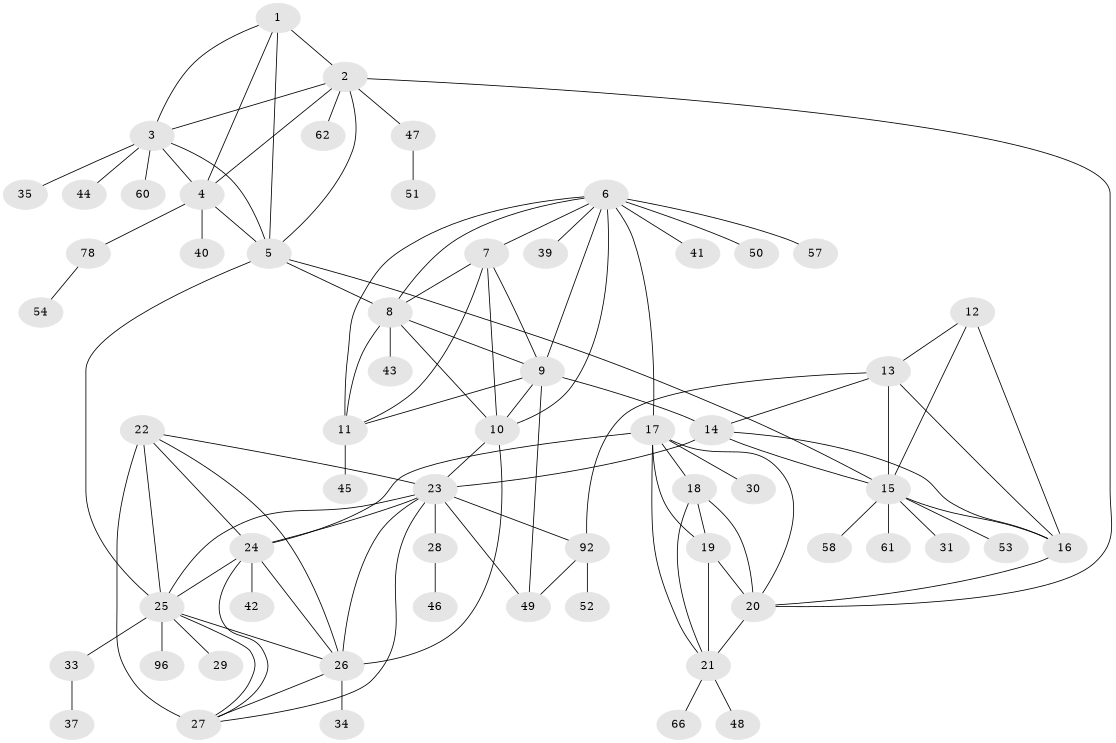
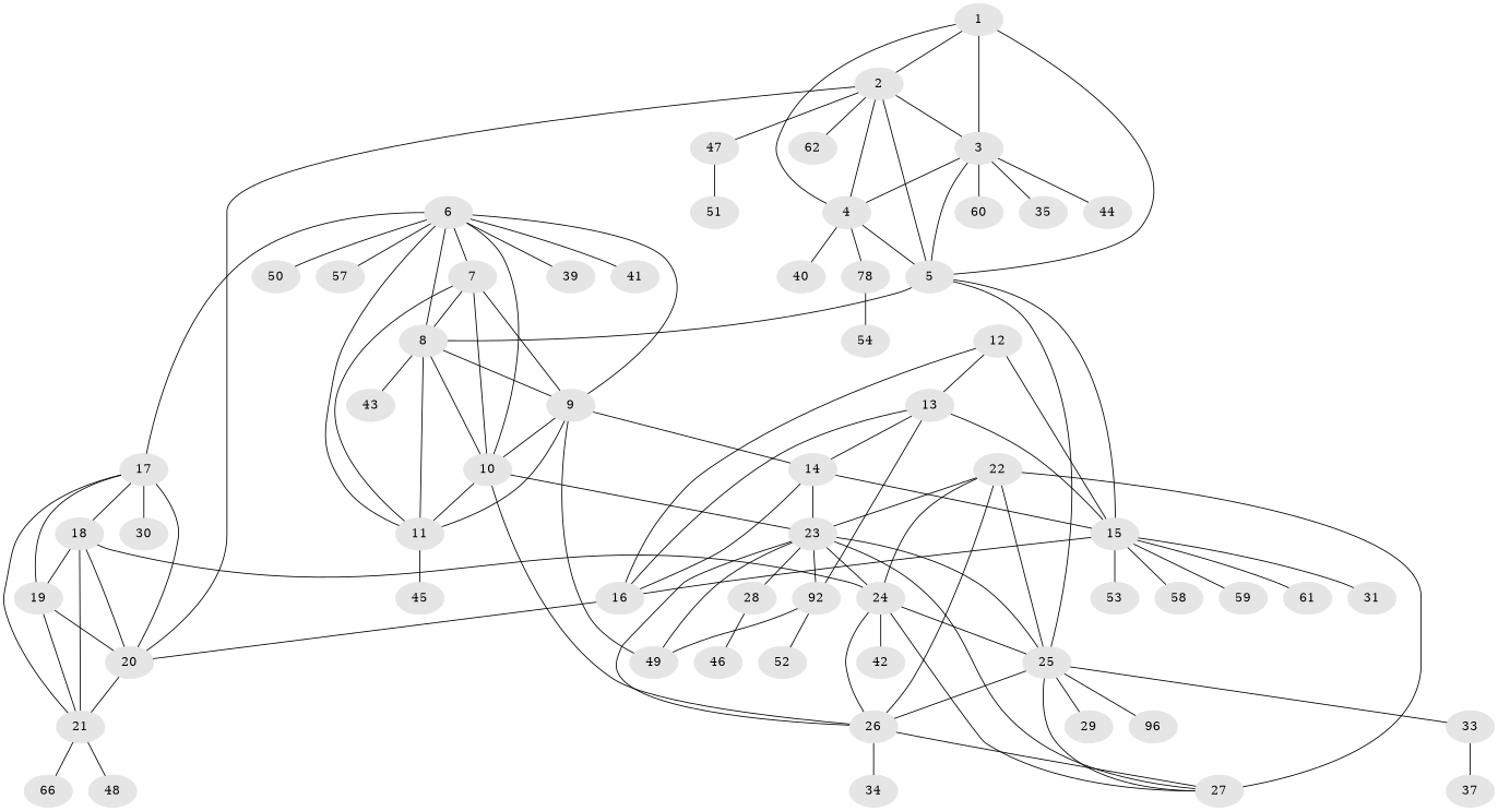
  graph {
    node [color=gray90 style=filled]
    edge [weight=1.0]
    1
    2
    3
    4
    5
    20
    47
    62
    35
    44
    60
    n12 [label=78]
    40
    8
    15
    25
    21
    51
    54
    9
    10
    11
    43
    16
    31
    53
    58
+   59
    61
    26
    27
    29
    33
    n34 [label=96]
    6
    7
    17
    39
    41
    50
    57
    14
    49
    23
    45
    18
    19
    24
    30
    n50 [label=92]
    28
    34
    12
    13
    52
    48
    n57 [label=66]
    42
    22
    46
    37
    1 -- 2
    1 -- 3
    1 -- 4
    1 -- 5 [weight=2.0]
    2 -- 3
    2 -- 4
    2 -- 5 [weight=2.0]
    2 -- 20
    2 -- 47
    2 -- 62
    3 -- 4
    3 -- 5 [weight=2.0]
    3 -- 35
    3 -- 44 [weight=3.0]
    3 -- 60
    4 -- 5 [weight=2.0]
    4 -- n12
    4 -- 40 [weight=3.0]
    5 -- 8
    5 -- 15
    5 -- 25
    20 -- 21 [weight=2.0]
    47 -- 51
    n12 -- 54
    8 -- 9
    8 -- 10
    8 -- 11
    8 -- 43 [weight=3.0]
    15 -- 16 [weight=2.0]
    15 -- 31
    15 -- 53
    15 -- 58
+   15 -- 59
    15 -- 61
    25 -- 26
    25 -- 27
    25 -- 29
    25 -- 33
    25 -- n34
    21 -- 48
    21 -- n57
    9 -- 10
    9 -- 11
    9 -- 14
    9 -- 49 [weight=5.0]
+   10 -- 11
    10 -- 26
    10 -- 23
    11 -- 45 [weight=2.0]
    16 -- 20
    26 -- 27
    26 -- 34 [weight=6.0]
    33 -- 37
    6 -- 8
    6 -- 9
    6 -- 10
    6 -- 11
    6 -- 7
    6 -- 17
    6 -- 39
    6 -- 41
    6 -- 50
    6 -- 57
    7 -- 8
    7 -- 9
    7 -- 10 [weight=3.0]
    7 -- 11
    17 -- 20 [weight=2.0]
    17 -- 21
    17 -- 18
    17 -- 19
-   17 -- 24
+   18 -- 24
    17 -- 30
    14 -- 15 [weight=2.0]
    14 -- 16
    14 -- 23
    23 -- 25
    23 -- 26
    23 -- 27
    23 -- 49
    23 -- 24
    23 -- n50
    23 -- 28
    18 -- 20 [weight=4.0]
    18 -- 21
    18 -- 19
    19 -- 20 [weight=2.0]
    19 -- 21
    24 -- 25
    24 -- 26
    24 -- 27
    24 -- 42
    n50 -- 49
    n50 -- 52
    28 -- 46
    12 -- 15 [weight=3.0]
    12 -- 16
    12 -- 13
    13 -- 15 [weight=2.0]
    13 -- 16
    13 -- 14
    13 -- n50
    22 -- 25
    22 -- 26
    22 -- 27 [weight=4.0]
    22 -- 23
    22 -- 24
  }
